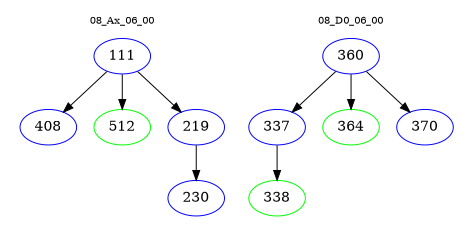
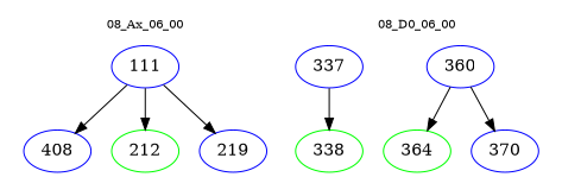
  digraph {
    node [color=blue]
    edge [color=black]
    n1 [label=111]
    n2 [label=408]
-   n3 [color=green label=512]
+   n3 [color=green label=212]
    n4 [label=219]
-   n5 [label=230]
    n6 [label=360]
    n7 [label=337]
    n8 [color=green label=364]
    n9 [label=370]
    n10 [color=green label=338]
    subgraph cluster_1 {
      color=white
      fontsize=10
      label="08_Ax_06_00"
      n1
      n2
      n3
      n4
-     n5
    }
    subgraph cluster_2 {
      color=white
      fontsize=10
      label="08_D0_06_00"
      n6
      n7
      n8
      n9
      n10
    }
    n1 -> n2
    n1 -> n3
    n1 -> n4
-   n4 -> n5
-   n6 -> n7
    n6 -> n8
    n6 -> n9
    n7 -> n10
  }
